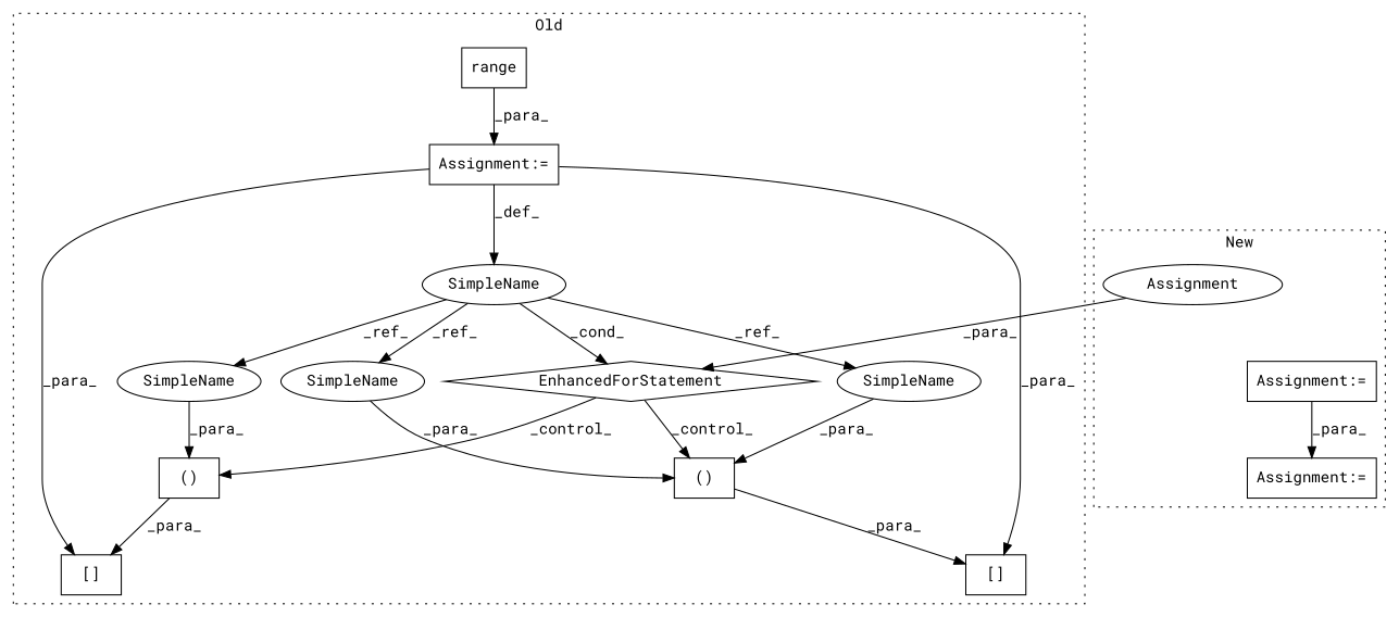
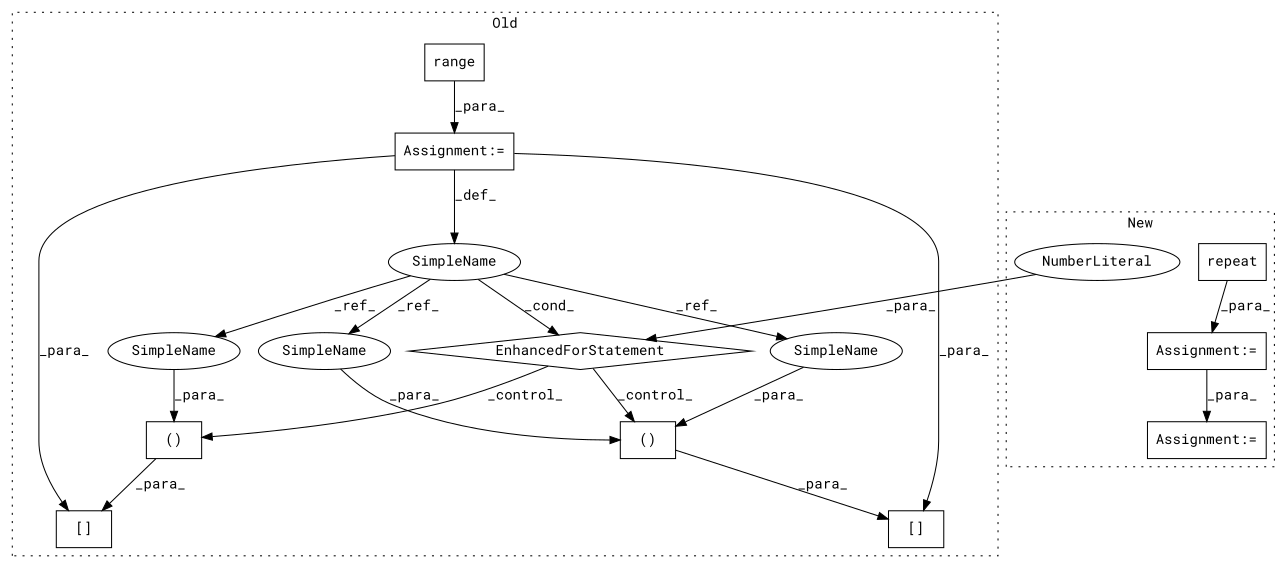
  digraph {
    fontname="Roboto Mono"
    node [a=42 fontname="Roboto Mono" l=1 s="8873,8957" shape=box]
    edge [fontname="Roboto Mono"]
    n1 [a=32 l="6,1" label=range s="8934,8956"]
    n2 [a=7 l="53,2" label="Assignment:="]
    n3 [a=106 l=15 label="()" s=9200]
    n4 [a=70 l="53,2" label=EnhancedForStatement shape=diamond]
    n5 [label=SimpleName s=8930 shape=ellipse]
    n6 [a=2 l="17,2" label="[]" s="9183,9215"]
    n7 [a=106 l=15 label="()" s=9120]
    n8 [a=2 l="17,2" label="[]" s="9103,9135"]
    n9 [label=SimpleName s=9134 shape=ellipse]
    n10 [label=SimpleName s=9120 shape=ellipse]
    n11 [label=SimpleName s=9200 shape=ellipse]
+   n12 [a=32 l="7,1" label=repeat s="9248,9343"]
    n13 [a=7 l=2 label="Assignment:=" s=9356]
-   n14 [a=34 label=Assignment s=9342 shape=ellipse]
+   n14 [a=34 label=NumberLiteral s=9342 shape=ellipse]
    n15 [a=7 l=2 label="Assignment:=" s=9472]
    subgraph cluster_1 {
      label=Old
      style=dotted
      n1
      n2
      n3
      n4
      n5
      n6
      n7
      n8
      n9
      n10
      n11
    }
    subgraph cluster_2 {
      label=New
      style=dotted
+     n12
      n13
      n14
      n15
    }
    n1 -> n2 [label=_para_]
    n2 -> n5 [label=_def_]
    n2 -> n6 [label=_para_]
    n2 -> n8 [label=_para_]
    n3 -> n6 [label=_para_]
    n4 -> n3 [label=_control_]
    n4 -> n7 [label=_control_]
    n5 -> n4 [label=_cond_]
    n5 -> n9 [label=_ref_]
    n5 -> n10 [label=_ref_]
    n5 -> n11 [label=_ref_]
    n7 -> n8 [label=_para_]
    n9 -> n7 [label=_para_]
    n10 -> n7 [label=_para_]
    n11 -> n3 [label=_para_]
+   n12 -> n13 [label=_para_]
    n13 -> n15 [label=_para_]
    n14 -> n4 [label=_para_]
  }
